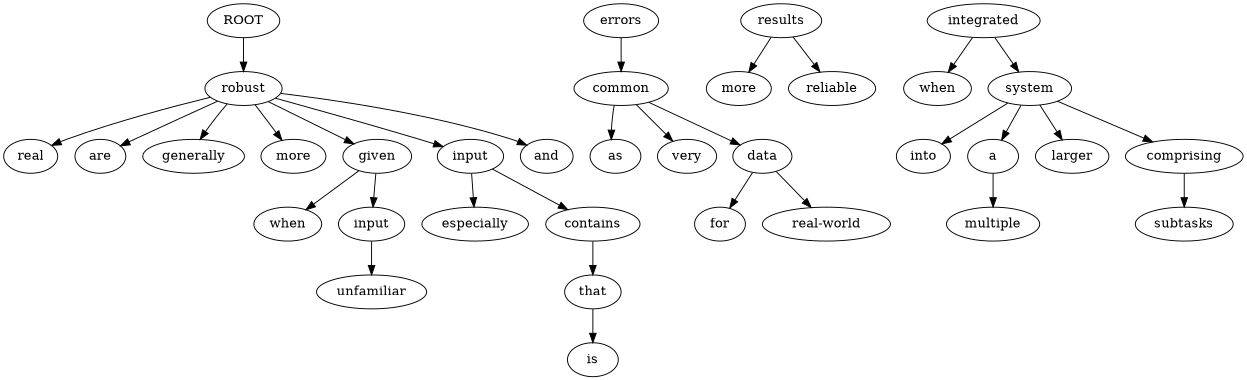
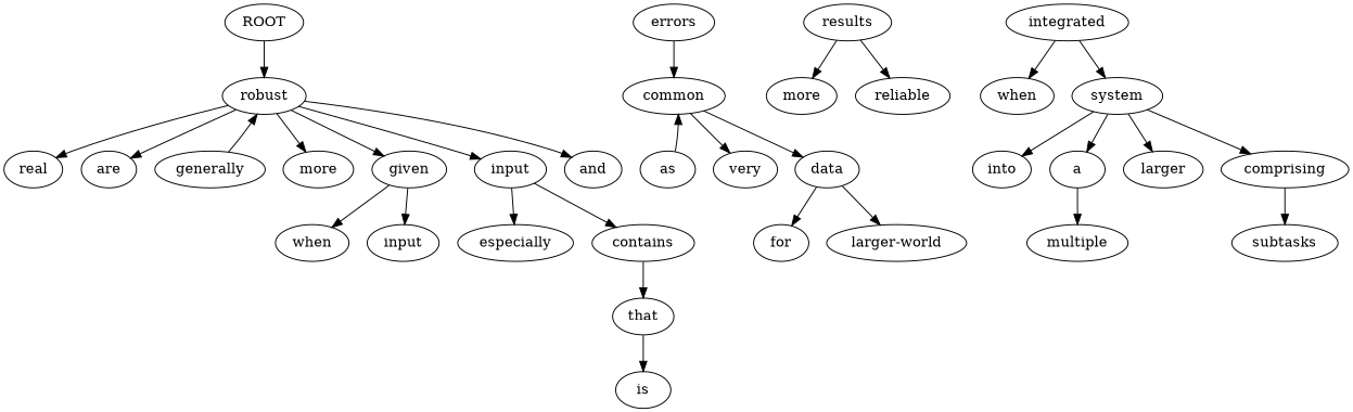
  digraph {
    n1 [label=ROOT]
    n2 [label=robust]
    n3 [label=real]
    n4 [label=are]
    n5 [label=generally]
    n6 [label=more]
    n7 [label=given]
    n8 [label=input]
    n9 [label=and]
    n10 [label=when]
    n11 [label=input]
    n12 [label=especially]
    n13 [label=contains]
-   n14 [label=unfamiliar]
    n15 [label=that]
    n16 [label=is]
    n17 [label=errors]
    n18 [label=common]
    n19 [label=as]
    n20 [label=very]
    n21 [label=data]
    n22 [label=for]
-   n23 [label="real-world"]
+   n23 [label="larger-world"]
    n24 [label=results]
    n25 [label=more]
    n26 [label=reliable]
    n27 [label=integrated]
    n28 [label=when]
    n29 [label=system]
    n30 [label=into]
    n31 [label=a]
    n32 [label=larger]
    n33 [label=comprising]
    n34 [label=multiple]
    n35 [label=subtasks]
    n1 -> n2
    n2 -> n3
    n2 -> n4
-   n2 -> n5
+   n5 -> n2
    n2 -> n6
    n2 -> n7
    n2 -> n8
    n2 -> n9
    n7 -> n10
    n7 -> n11
    n8 -> n12
    n8 -> n13
-   n11 -> n14
    n13 -> n15
    n15 -> n16
    n17 -> n18
-   n18 -> n19
+   n19 -> n18
    n18 -> n20
    n18 -> n21
    n21 -> n22
    n21 -> n23
    n24 -> n25
    n24 -> n26
    n27 -> n28
    n27 -> n29
    n29 -> n30
    n29 -> n31
    n29 -> n32
    n29 -> n33
    n31 -> n34
    n33 -> n35
  }
